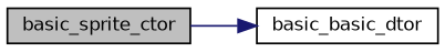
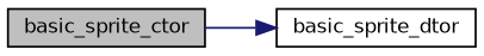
  digraph {
    rankdir=LR
    node [color=black fontname=Helvetica fontsize=10 shape=record style=filled]
    n1 [fillcolor=grey75 fontcolor=black height=0.2 label=basic_sprite_ctor width=0.4]
-   n2 [fillcolor=white height=0.2 label=basic_basic_dtor width=0.4]
+   n2 [fillcolor=white height=0.2 label=basic_sprite_dtor width=0.4]
    n1 -> n2 [color=midnightblue fontname=Helvetica fontsize=10 labelfontname=Helvetica labelfontsize=10 style=solid]
  }
